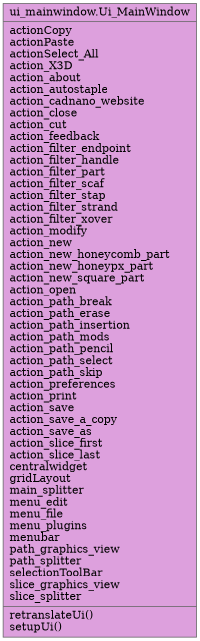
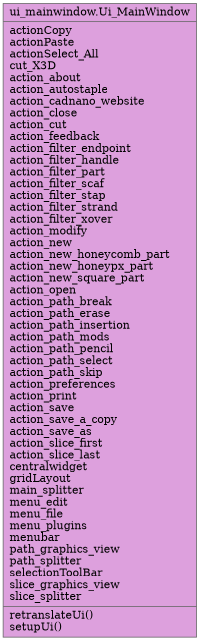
  digraph {
    rankdir=BT
-   n1 [label="{ui_mainwindow.Ui_MainWindow|actionCopy\lactionPaste\lactionSelect_All\laction_X3D\laction_about\laction_autostaple\laction_cadnano_website\laction_close\laction_cut\laction_feedback\laction_filter_endpoint\laction_filter_handle\laction_filter_part\laction_filter_scaf\laction_filter_stap\laction_filter_strand\laction_filter_xover\laction_modify\laction_new\laction_new_honeycomb_part\laction_new_honeypx_part\laction_new_square_part\laction_open\laction_path_break\laction_path_erase\laction_path_insertion\laction_path_mods\laction_path_pencil\laction_path_select\laction_path_skip\laction_preferences\laction_print\laction_save\laction_save_a_copy\laction_save_as\laction_slice_first\laction_slice_last\lcentralwidget\lgridLayout\lmain_splitter\lmenu_edit\lmenu_file\lmenu_plugins\lmenubar\lpath_graphics_view\lpath_splitter\lselectionToolBar\lslice_graphics_view\lslice_splitter\l|retranslateUi()\lsetupUi()\l}" shape=record style=filled fillcolor=plum color=gray40]
+   n1 [label="{ui_mainwindow.Ui_MainWindow|actionCopy\lactionPaste\lactionSelect_All\lcut_X3D\laction_about\laction_autostaple\laction_cadnano_website\laction_close\laction_cut\laction_feedback\laction_filter_endpoint\laction_filter_handle\laction_filter_part\laction_filter_scaf\laction_filter_stap\laction_filter_strand\laction_filter_xover\laction_modify\laction_new\laction_new_honeycomb_part\laction_new_honeypx_part\laction_new_square_part\laction_open\laction_path_break\laction_path_erase\laction_path_insertion\laction_path_mods\laction_path_pencil\laction_path_select\laction_path_skip\laction_preferences\laction_print\laction_save\laction_save_a_copy\laction_save_as\laction_slice_first\laction_slice_last\lcentralwidget\lgridLayout\lmain_splitter\lmenu_edit\lmenu_file\lmenu_plugins\lmenubar\lpath_graphics_view\lpath_splitter\lselectionToolBar\lslice_graphics_view\lslice_splitter\l|retranslateUi()\lsetupUi()\l}" shape=record style=filled fillcolor=plum color=gray40]
  }
